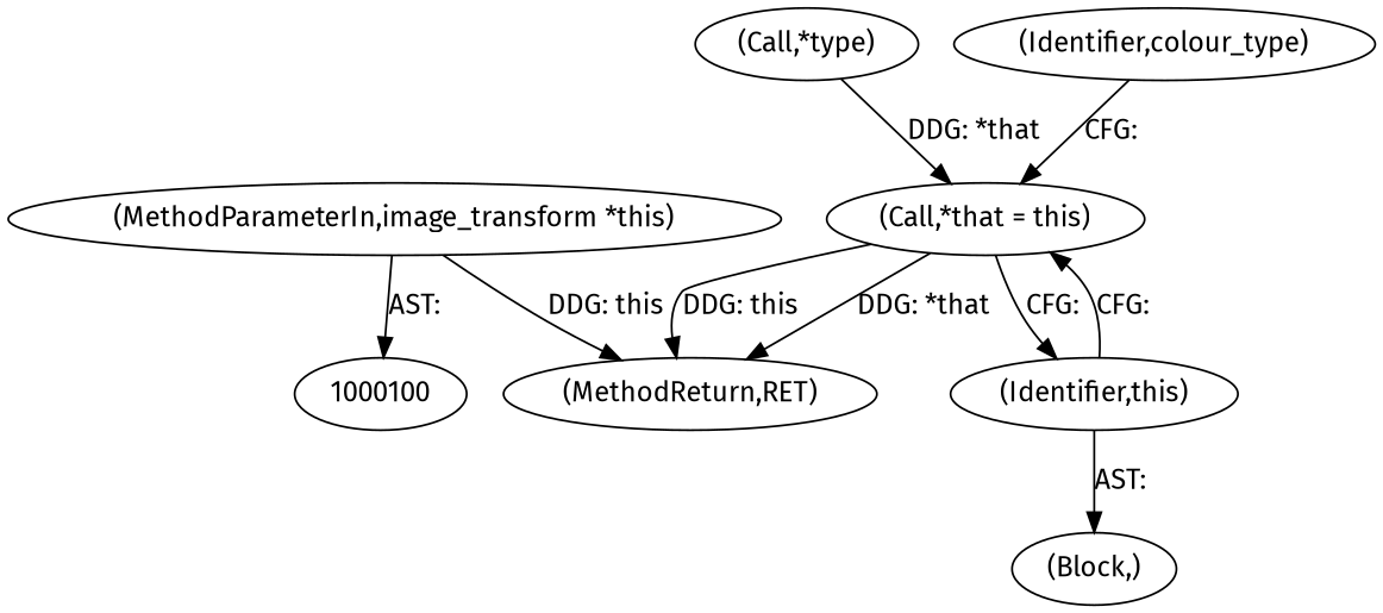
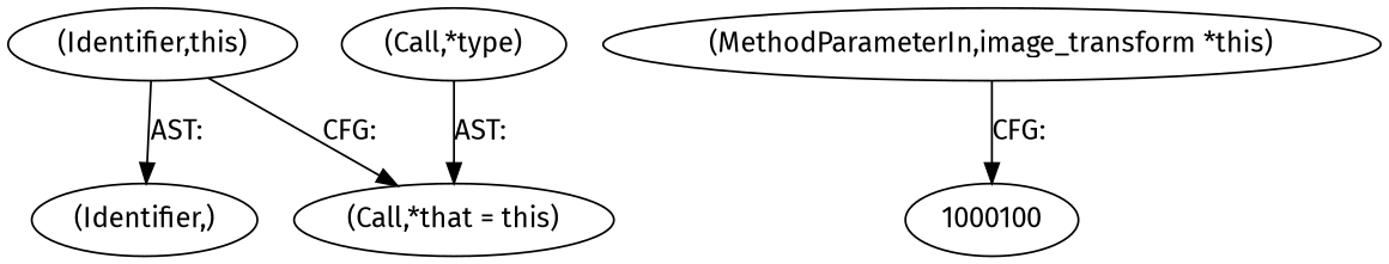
  digraph {
    fontname="Fira Sans"
    node [fontname="Fira Sans"]
    edge [fontname="Fira Sans"]
    n1 [label="(Call,*that = this)"]
    n2 [label="(Identifier,this)"]
-   n3 [label="(MethodReturn,RET)"]
-   n4 [label="(Block,)"]
+   n4 [label="(Identifier,)"]
    n5 [label="(MethodParameterIn,image_transform *this)"]
    1000100
    n7 [label="(Call,*type)"]
-   n8 [label="(Identifier,colour_type)"]
-   n1 -> n2 [label="CFG: "]
-   n1 -> n3 [label="DDG: this"]
-   n1 -> n3 [label="DDG: *that"]
    n2 -> n1 [label="CFG: "]
    n2 -> n4 [label="AST: "]
-   n5 -> n3 [label="DDG: this"]
-   n5 -> 1000100 [label="AST: "]
-   n7 -> n1 [label="DDG: *that"]
-   n8 -> n1 [label="CFG: "]
+   n5 -> 1000100 [label="CFG: "]
+   n7 -> n1 [label="AST: "]
  }
